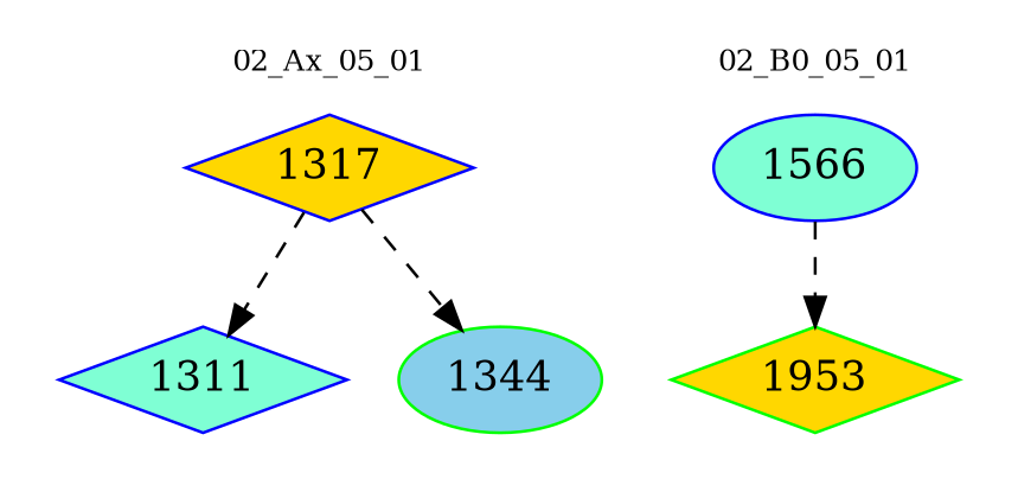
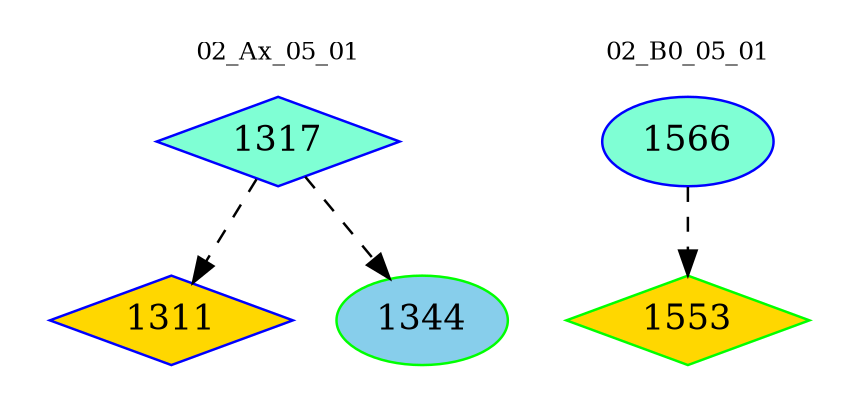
  digraph {
    node [color=blue fillcolor=gold shape=diamond style=filled]
    edge [color=black style=dashed]
-   n1 [label=1317]
-   n2 [fillcolor=aquamarine label=1311]
+   n1 [fillcolor=aquamarine label=1317]
+   n2 [label=1311]
    n3 [color=green fillcolor=skyblue label=1344 shape=ellipse]
    n4 [fillcolor=aquamarine label=1566 shape=ellipse]
-   n5 [color=green label=1953]
+   n5 [color=green label=1553]
    subgraph cluster_1 {
      color=white
      fontsize=10
      label="02_Ax_05_01"
      n1
      n2
      n3
    }
    subgraph cluster_2 {
      color=white
      fontsize=10
      label="02_B0_05_01"
      n4
      n5
    }
    n1 -> n2
    n1 -> n3
    n4 -> n5
  }
